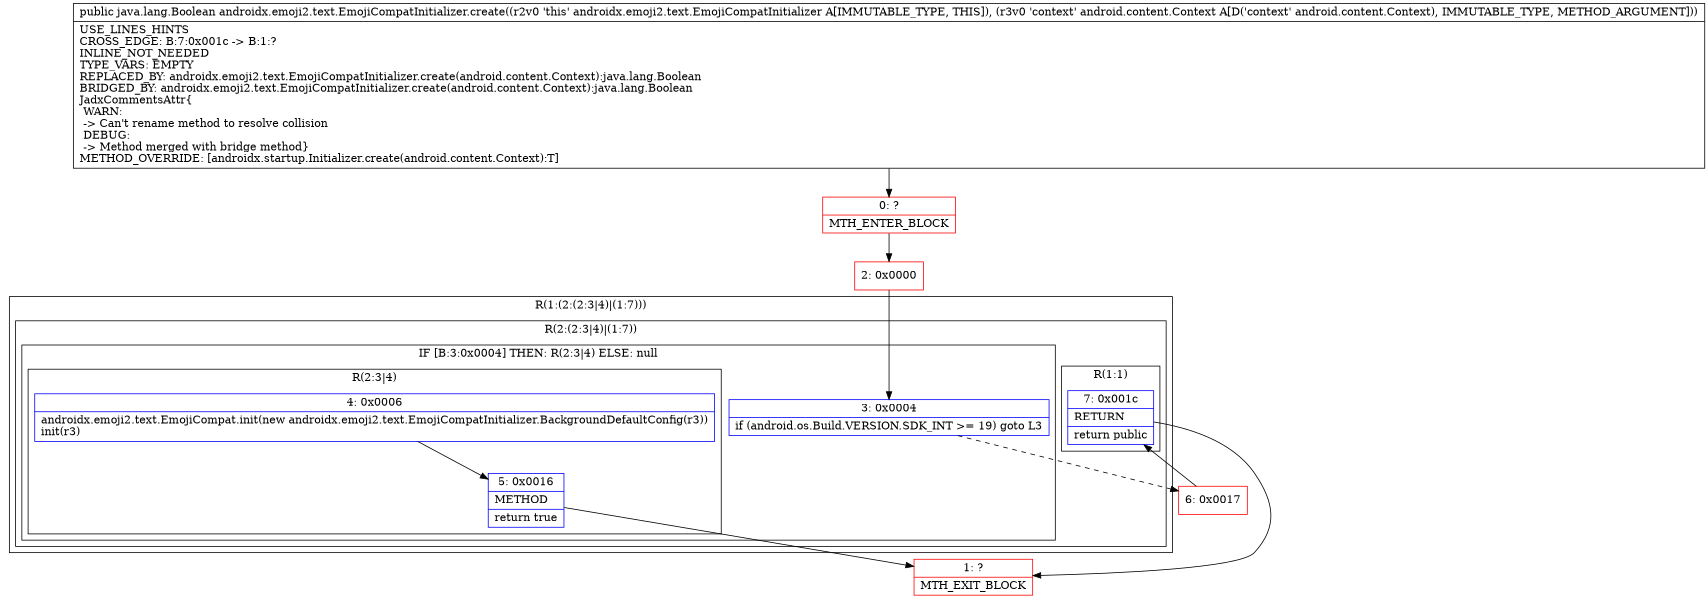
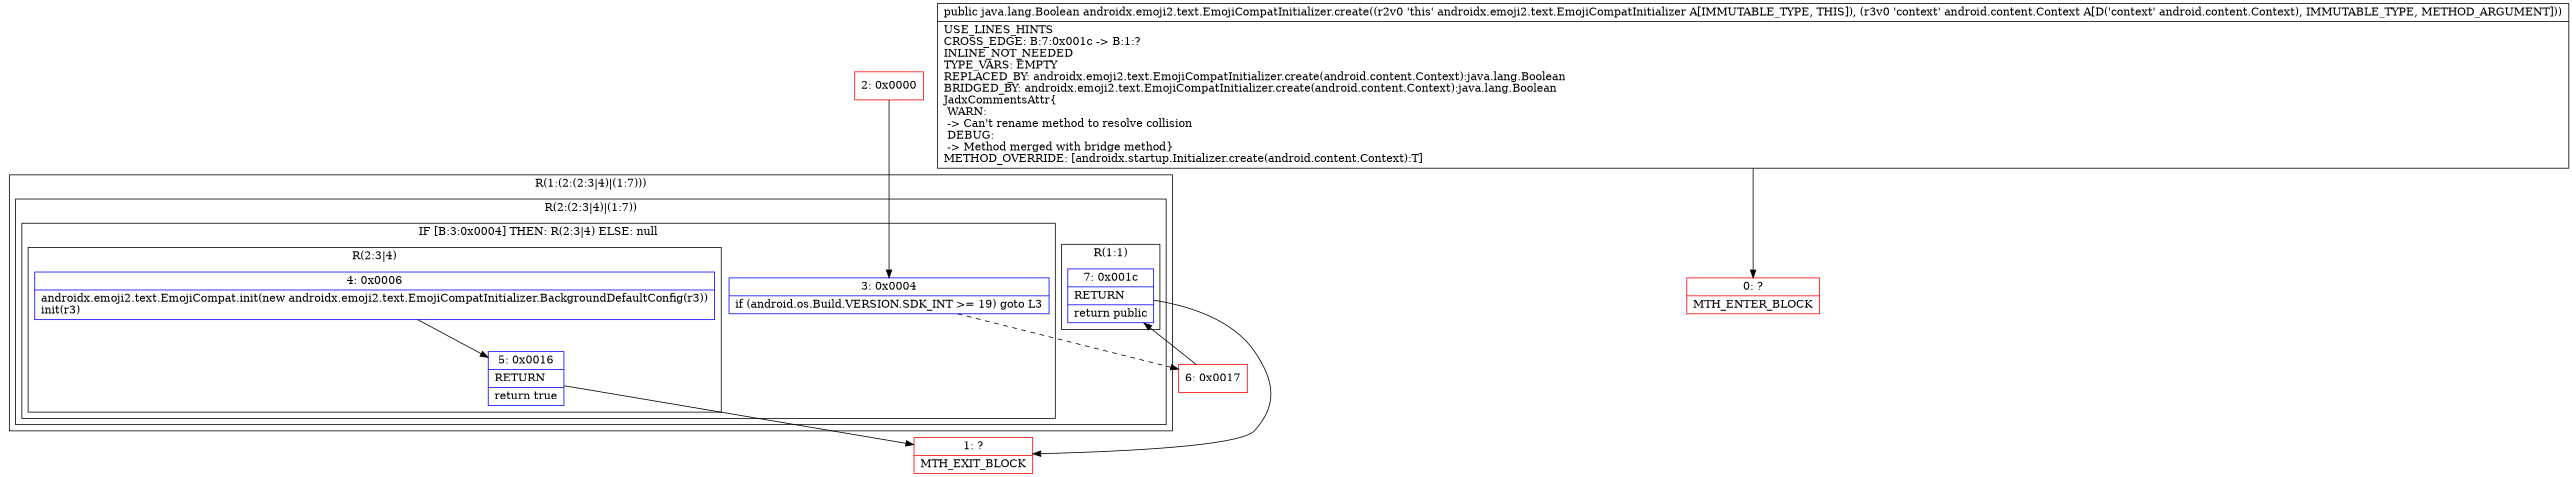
  digraph {
    node [color=blue shape=record]
    n1 [label="{4\:\ 0x0006|androidx.emoji2.text.EmojiCompat.init(new androidx.emoji2.text.EmojiCompatInitializer.BackgroundDefaultConfig(r3))\linit(r3)\l}"]
-   n2 [label="{5\:\ 0x0016|METHOD\l|return true\l}"]
+   n2 [label="{5\:\ 0x0016|RETURN\l|return true\l}"]
    n3 [label="{3\:\ 0x0004|if (android.os.Build.VERSION.SDK_INT \>= 19) goto L3\l}"]
    n4 [label="{7\:\ 0x001c|RETURN\l|return public\l}"]
    n5 [color=red label="{1\:\ ?|MTH_EXIT_BLOCK\l}"]
    n6 [color=red label="{6\:\ 0x0017}"]
    n7 [color=red label="{0\:\ ?|MTH_ENTER_BLOCK\l}"]
    n8 [color=red label="{2\:\ 0x0000}"]
    n9 [label="{public java.lang.Boolean androidx.emoji2.text.EmojiCompatInitializer.create((r2v0 'this' androidx.emoji2.text.EmojiCompatInitializer A[IMMUTABLE_TYPE, THIS]), (r3v0 'context' android.content.Context A[D('context' android.content.Context), IMMUTABLE_TYPE, METHOD_ARGUMENT]))  | USE_LINES_HINTS\lCROSS_EDGE: B:7:0x001c \-\> B:1:?\lINLINE_NOT_NEEDED\lTYPE_VARS: EMPTY\lREPLACED_BY: androidx.emoji2.text.EmojiCompatInitializer.create(android.content.Context):java.lang.Boolean\lBRIDGED_BY: androidx.emoji2.text.EmojiCompatInitializer.create(android.content.Context):java.lang.Boolean\lJadxCommentsAttr\{\l WARN: \l \-\> Can't rename method to resolve collision\l DEBUG: \l \-\> Method merged with bridge method\}\lMETHOD_OVERRIDE: [androidx.startup.Initializer.create(android.content.Context):T]\l}" color=""]
    subgraph cluster_1 {
      label="R(1:(2:(2:3|4)|(1:7)))"
      subgraph cluster_2 {
        label="R(2:(2:3|4)|(1:7))"
        subgraph cluster_3 {
          label="IF [B:3:0x0004] THEN: R(2:3|4) ELSE: null"
          n3
          subgraph cluster_4 {
            label="R(2:3|4)"
            n1
            n2
          }
        }
        subgraph cluster_5 {
          label="R(1:1)"
          n4
        }
      }
    }
    n1 -> n2
    n2 -> n5
    n3 -> n6 [style=dashed]
    n4 -> n5
    n6 -> n4
-   n7 -> n8
    n8 -> n3
    n9 -> n7
  }
